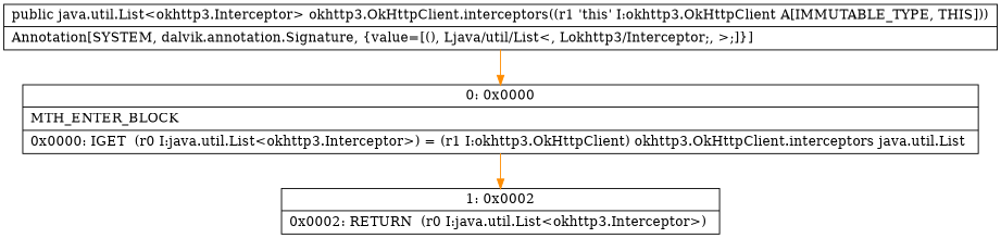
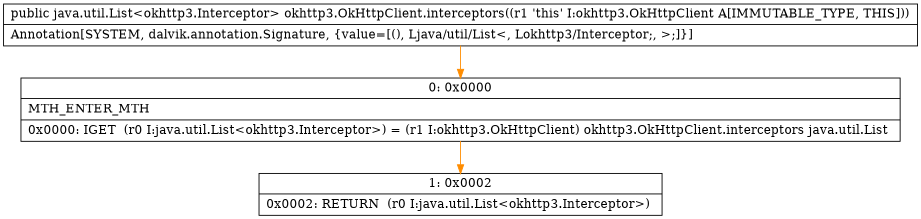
  digraph {
    node [shape=record]
    edge [color=darkorange]
-   n1 [label="{0\:\ 0x0000|MTH_ENTER_BLOCK\l|0x0000: IGET  (r0 I:java.util.List\<okhttp3.Interceptor\>) = (r1 I:okhttp3.OkHttpClient) okhttp3.OkHttpClient.interceptors java.util.List \l}"]
+   n1 [label="{0\:\ 0x0000|MTH_ENTER_MTH\l|0x0000: IGET  (r0 I:java.util.List\<okhttp3.Interceptor\>) = (r1 I:okhttp3.OkHttpClient) okhttp3.OkHttpClient.interceptors java.util.List \l}"]
    n2 [label="{1\:\ 0x0002|0x0002: RETURN  (r0 I:java.util.List\<okhttp3.Interceptor\>) \l}"]
    n3 [label="{public java.util.List\<okhttp3.Interceptor\> okhttp3.OkHttpClient.interceptors((r1 'this' I:okhttp3.OkHttpClient A[IMMUTABLE_TYPE, THIS]))  | Annotation[SYSTEM, dalvik.annotation.Signature, \{value=[(), Ljava\/util\/List\<, Lokhttp3\/Interceptor;, \>;]\}]\l}"]
    n1 -> n2
    n3 -> n1
  }
